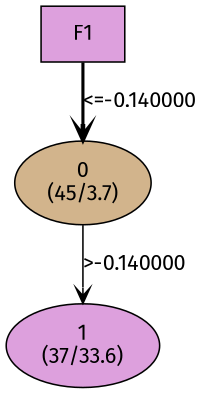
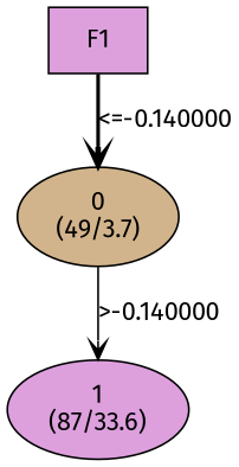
  digraph {
    fontname="Fira Sans"
    node [fillcolor=plum fontname="Fira Sans" shape=ellipse style=filled]
    edge [arrowhead=vee fontname="Fira Sans"]
    n1 [label="F1\n" shape=box]
-   n2 [fillcolor=tan label="0\n(45/3.7)"]
-   n3 [label="1\n(37/33.6)"]
+   n2 [fillcolor=tan label="0\n(49/3.7)"]
+   n3 [label="1\n(87/33.6)"]
    n1 -> n2 [label="<=-0.140000" style=bold]
    n2 -> n3 [label=">-0.140000" style=solid]
  }
